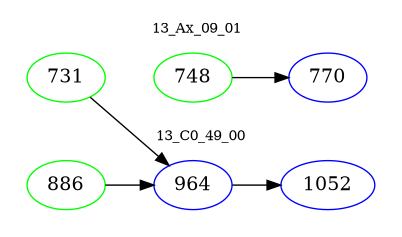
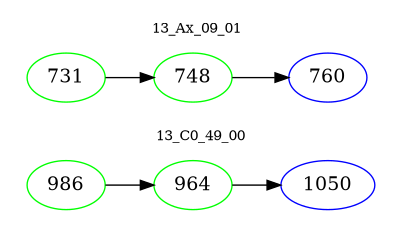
  digraph {
    rankdir=LR
    node [color=green]
    edge [color=black]
    n1 [label=731]
    n2 [label=748]
-   n3 [color=blue label=770]
-   n4 [label=886]
-   n5 [color=blue label=964]
-   n6 [color=blue label=1052]
+   n3 [color=blue label=760]
+   n4 [label=986]
+   n5 [label=964]
+   n6 [color=blue label=1050]
    subgraph cluster_1 {
      color=white
      fontsize=10
      label="13_Ax_09_01"
      n1
      n2
      n3
    }
    subgraph cluster_2 {
      color=white
      fontsize=10
      label="13_C0_49_00"
      n4
      n5
      n6
    }
-   n1 -> n5
+   n1 -> n2
    n2 -> n3
    n4 -> n5
    n5 -> n6
  }
